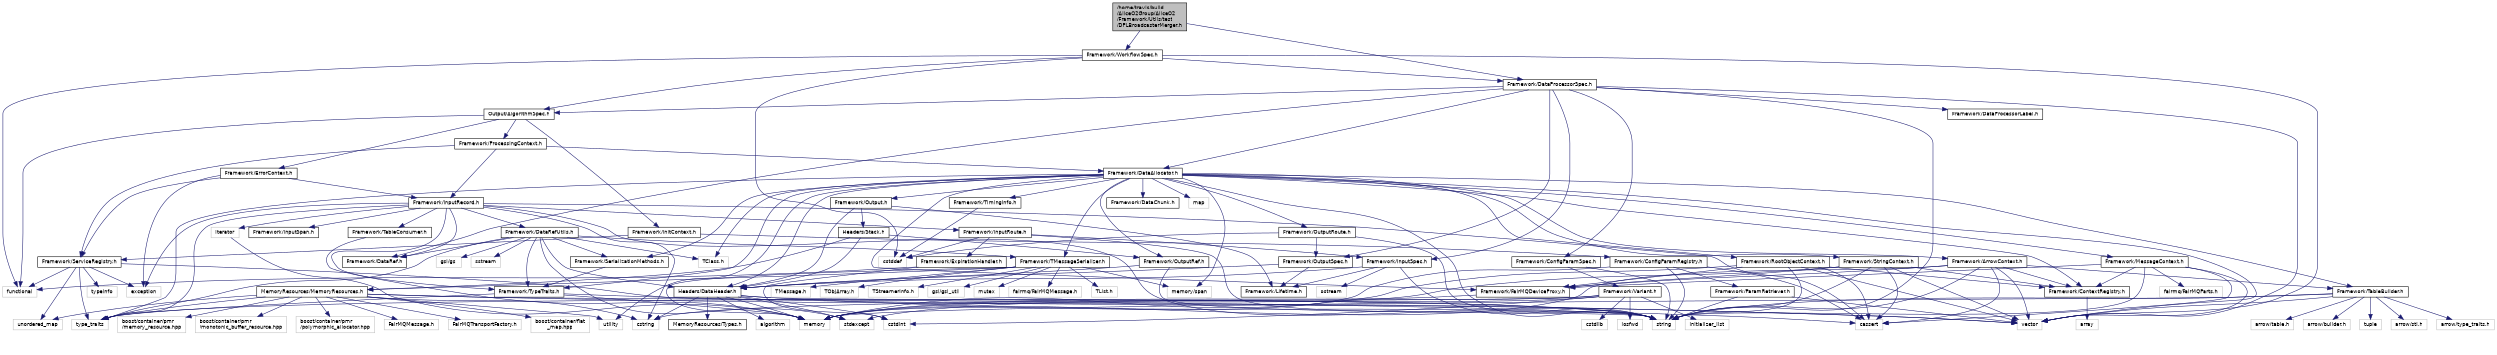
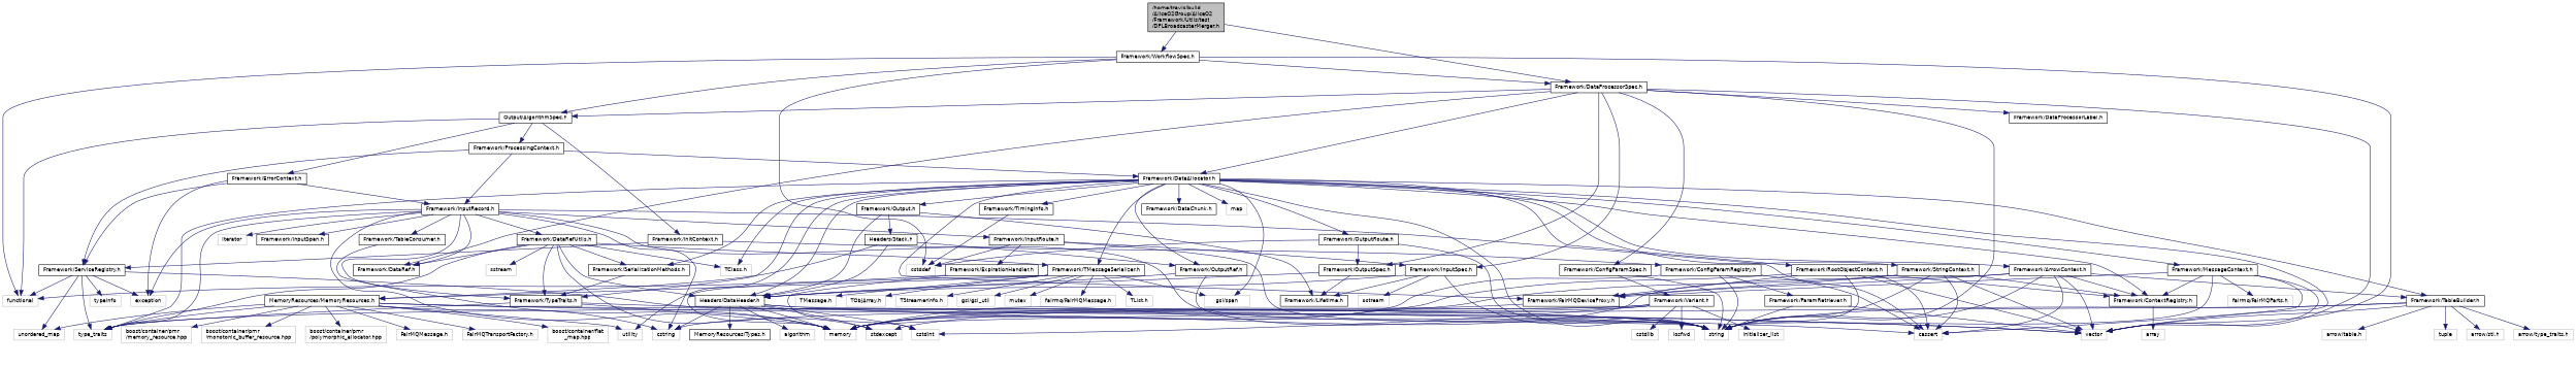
  digraph {
    node [color=grey75 fontname=Helvetica fontsize=10 shape=record]
    edge [color=midnightblue fontname=Helvetica fontsize=10 labelfontname=Helvetica labelfontsize=10 style=solid]
    n1 [color=black fillcolor=grey75 fontcolor=black height=0.2 label="/home/travis/build\l/AliceO2Group/AliceO2\l/Framework/Utils/test\l/DPLBroadcasterMerger.h" style=filled width=0.4]
    n2 [color=black height=0.2 label="Framework/WorkflowSpec.h" width=0.4]
    n3 [color=black height=0.2 label="Framework/DataProcessorSpec.h" width=0.4]
    n4 [color=black height=0.2 label="Output/AlgorithmSpec.h" width=0.4]
    n5 [height=0.2 label=vector width=0.4]
    n6 [height=0.2 label=functional width=0.4]
    n7 [height=0.2 label=cstddef width=0.4]
    n8 [color=black height=0.2 label="Framework/DataRef.h" width=0.4]
    n9 [height=0.2 label=string width=0.4]
    n10 [color=black height=0.2 label="Framework/InputSpec.h" width=0.4]
    n11 [color=black height=0.2 label="Framework/DataAllocator.h" width=0.4]
    n12 [color=black height=0.2 label="Framework/OutputSpec.h" width=0.4]
    n13 [color=black height=0.2 label="Framework/ConfigParamSpec.h" width=0.4]
    n14 [color=black height=0.2 label="Framework/DataProcessorLabel.h" width=0.4]
    n15 [color=black height=0.2 label="Framework/ProcessingContext.h" width=0.4]
    n16 [color=black height=0.2 label="Framework/ErrorContext.h" width=0.4]
    n17 [color=black height=0.2 label="Framework/InitContext.h" width=0.4]
    n18 [color=black height=0.2 label="Headers/DataHeader.h" width=0.4]
    n19 [color=black height=0.2 label="Framework/Lifetime.h" width=0.4]
    n20 [height=0.2 label=ostream width=0.4]
    n21 [height=0.2 label=type_traits width=0.4]
    n22 [color=black height=0.2 label="Framework/TypeTraits.h" width=0.4]
    n23 [color=black height=0.2 label="Framework/TMessageSerializer.h" width=0.4]
    n24 [color=black height=0.2 label="Framework/SerializationMethods.h" width=0.4]
    n25 [height=0.2 label="TClass.h" width=0.4]
-   n26 [height=0.2 label="memory/span" width=0.4]
+   n26 [height=0.2 label="gsl/span" width=0.4]
    n27 [height=0.2 label=utility width=0.4]
    n28 [color=black height=0.2 label="Framework/ContextRegistry.h" width=0.4]
    n29 [color=black height=0.2 label="Framework/MessageContext.h" width=0.4]
    n30 [color=black height=0.2 label="Framework/FairMQDeviceProxy.h" width=0.4]
    n31 [color=black height=0.2 label="Framework/RootObjectContext.h" width=0.4]
    n32 [color=black height=0.2 label="Framework/StringContext.h" width=0.4]
    n33 [color=black height=0.2 label="Framework/ArrowContext.h" width=0.4]
    n34 [color=black height=0.2 label="Framework/TableBuilder.h" width=0.4]
    n35 [color=black height=0.2 label="Framework/Output.h" width=0.4]
    n36 [color=black height=0.2 label="Framework/OutputRef.h" width=0.4]
    n37 [color=black height=0.2 label="Framework/OutputRoute.h" width=0.4]
    n38 [color=black height=0.2 label="Framework/DataChunk.h" width=0.4]
    n39 [color=black height=0.2 label="Framework/TimingInfo.h" width=0.4]
    n40 [height=0.2 label=map width=0.4]
    n41 [color=black height=0.2 label="Framework/Variant.h" width=0.4]
    n42 [color=black height=0.2 label="Framework/InputRecord.h" width=0.4]
    n43 [color=black height=0.2 label="Framework/ServiceRegistry.h" width=0.4]
    n44 [height=0.2 label=exception width=0.4]
    n45 [color=black height=0.2 label="Framework/ConfigParamRegistry.h" width=0.4]
    n46 [color=black height=0.2 label="Framework/DataRefUtils.h" width=0.4]
    n47 [height=0.2 label=memory width=0.4]
    n48 [height=0.2 label=cstring width=0.4]
    n49 [height=0.2 label=cassert width=0.4]
    n50 [color=black height=0.2 label="Framework/InputRoute.h" width=0.4]
    n51 [color=black height=0.2 label="Framework/InputSpan.h" width=0.4]
    n52 [color=black height=0.2 label="Framework/TableConsumer.h" width=0.4]
    n53 [height=0.2 label=iterator width=0.4]
    n54 [height=0.2 label=unordered_map width=0.4]
    n55 [height=0.2 label=typeinfo width=0.4]
    n56 [height=0.2 label=stdexcept width=0.4]
-   n57 [height=0.2 label="gsl/gsl" width=0.4]
    n58 [height=0.2 label=sstream width=0.4]
    n59 [color=black height=0.2 label="Framework/ExpirationHandler.h" width=0.4]
    n60 [height=0.2 label="fairmq/FairMQMessage.h" width=0.4]
    n61 [height=0.2 label="TList.h" width=0.4]
    n62 [height=0.2 label="TMessage.h" width=0.4]
    n63 [height=0.2 label="TObjArray.h" width=0.4]
    n64 [height=0.2 label="TStreamerInfo.h" width=0.4]
    n65 [height=0.2 label="gsl/gsl_util" width=0.4]
    n66 [height=0.2 label=mutex width=0.4]
    n67 [color=black height=0.2 label="MemoryResources/MemoryResources.h" width=0.4]
    n68 [height=0.2 label=cstdint width=0.4]
    n69 [height=0.2 label=algorithm width=0.4]
    n70 [color=black height=0.2 label="MemoryResources/Types.h" width=0.4]
    n71 [height=0.2 label="boost/container/flat\l_map.hpp" width=0.4]
    n72 [height=0.2 label="boost/container/pmr\l/memory_resource.hpp" width=0.4]
    n73 [height=0.2 label="boost/container/pmr\l/monotonic_buffer_resource.hpp" width=0.4]
    n74 [height=0.2 label="boost/container/pmr\l/polymorphic_allocator.hpp" width=0.4]
    n75 [height=0.2 label="FairMQMessage.h" width=0.4]
    n76 [height=0.2 label="FairMQTransportFactory.h" width=0.4]
    n77 [height=0.2 label=array width=0.4]
    n78 [height=0.2 label="fairmq/FairMQParts.h" width=0.4]
    n79 [height=0.2 label="arrow/stl.h" width=0.4]
    n80 [height=0.2 label="arrow/type_traits.h" width=0.4]
    n81 [height=0.2 label="arrow/table.h" width=0.4]
-   n82 [height=0.2 label="arrow/builder.h" width=0.4]
    n83 [height=0.2 label=tuple width=0.4]
    n84 [color=black height=0.2 label="Headers/Stack.h" width=0.4]
    n85 [color=black height=0.2 label="Framework/ParamRetriever.h" width=0.4]
    n86 [height=0.2 label=cstdlib width=0.4]
    n87 [height=0.2 label=iosfwd width=0.4]
    n88 [height=0.2 label=initializer_list width=0.4]
    n1 -> n2
    n1 -> n3
    n2 -> n3
    n2 -> n4
    n2 -> n5
    n2 -> n6
    n2 -> n7
    n3 -> n4
    n3 -> n5
    n3 -> n8
    n3 -> n9
    n3 -> n10
    n3 -> n11
    n3 -> n12
    n3 -> n13
    n3 -> n14
    n4 -> n6
    n4 -> n15
    n4 -> n16
    n4 -> n17
    n10 -> n9
    n10 -> n18
    n10 -> n19
    n10 -> n20
    n11 -> n5
    n11 -> n9
    n11 -> n18
    n11 -> n21
    n11 -> n22
    n11 -> n23
    n11 -> n24
    n11 -> n25
    n11 -> n26
    n11 -> n27
    n11 -> n28
    n11 -> n29
    n11 -> n30
    n11 -> n31
    n11 -> n32
    n11 -> n33
    n11 -> n34
    n11 -> n35
    n11 -> n36
    n11 -> n37
    n11 -> n38
    n11 -> n39
    n11 -> n40
    n12 -> n18
    n12 -> n19
    n13 -> n9
    n13 -> n41
    n15 -> n11
    n15 -> n42
    n15 -> n43
    n16 -> n42
    n16 -> n43
    n16 -> n44
    n17 -> n43
    n17 -> n45
    n18 -> n9
    n18 -> n47
    n18 -> n48
    n18 -> n49
    n18 -> n56
    n18 -> n68
    n18 -> n69
    n18 -> n70
    n22 -> n5
    n22 -> n21
    n22 -> n47
    n23 -> n26
    n23 -> n47
    n23 -> n60
    n23 -> n61
    n23 -> n62
    n23 -> n63
    n23 -> n64
    n23 -> n65
    n23 -> n66
    n23 -> n67
    n24 -> n22
    n28 -> n77
    n29 -> n5
    n29 -> n9
    n29 -> n28
    n29 -> n30
    n29 -> n49
    n29 -> n78
    n30 -> n47
    n31 -> n5
    n31 -> n9
    n31 -> n28
    n31 -> n30
    n31 -> n47
    n31 -> n49
    n32 -> n5
    n32 -> n9
    n32 -> n28
    n32 -> n30
    n32 -> n47
    n32 -> n49
    n33 -> n5
    n33 -> n9
    n33 -> n28
    n33 -> n30
    n33 -> n34
    n33 -> n47
    n33 -> n49
    n34 -> n5
    n34 -> n9
    n34 -> n47
    n34 -> n79
    n34 -> n80
    n34 -> n81
-   n34 -> n82
    n34 -> n83
    n35 -> n18
    n35 -> n19
    n35 -> n84
    n36 -> n9
    n36 -> n18
    n37 -> n7
    n37 -> n9
    n37 -> n12
    n39 -> n7
    n41 -> n21
    n41 -> n48
    n41 -> n56
    n41 -> n68
    n41 -> n86
    n41 -> n87
    n41 -> n88
    n42 -> n8
    n42 -> n9
    n42 -> n21
    n42 -> n22
    n42 -> n44
    n42 -> n46
-   n53 -> n47
+   n42 -> n47
    n42 -> n48
    n42 -> n49
    n42 -> n50
    n42 -> n51
    n42 -> n52
    n42 -> n53
    n43 -> n6
    n43 -> n9
    n43 -> n21
    n43 -> n44
    n43 -> n54
    n43 -> n55
    n45 -> n9
    n45 -> n47
    n45 -> n49
    n45 -> n85
    n46 -> n8
    n46 -> n18
    n46 -> n21
    n46 -> n22
    n46 -> n23
    n46 -> n24
    n46 -> n25
    n46 -> n56
-   n46 -> n57
    n46 -> n58
    n50 -> n7
    n50 -> n9
    n50 -> n10
    n50 -> n59
    n52 -> n47
    n59 -> n6
    n59 -> n68
    n67 -> n5
    n67 -> n9
    n67 -> n21
    n67 -> n27
    n67 -> n48
    n67 -> n54
    n67 -> n71
    n67 -> n72
    n67 -> n73
    n67 -> n74
    n67 -> n75
    n67 -> n76
    n84 -> n18
    n84 -> n36
    n84 -> n67
    n85 -> n5
    n85 -> n9
  }
